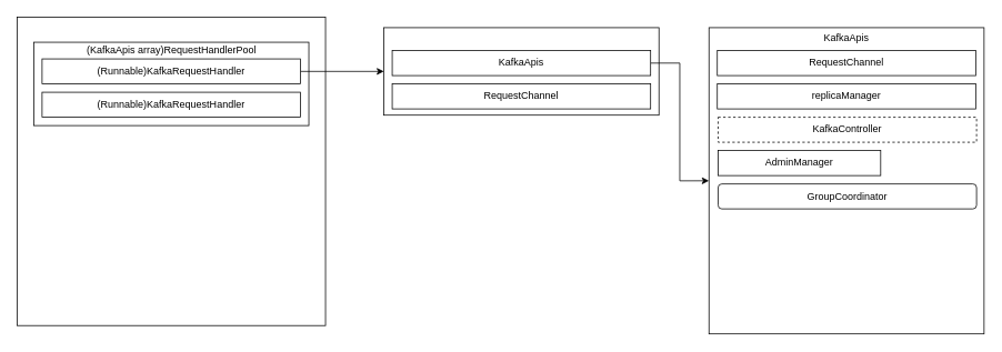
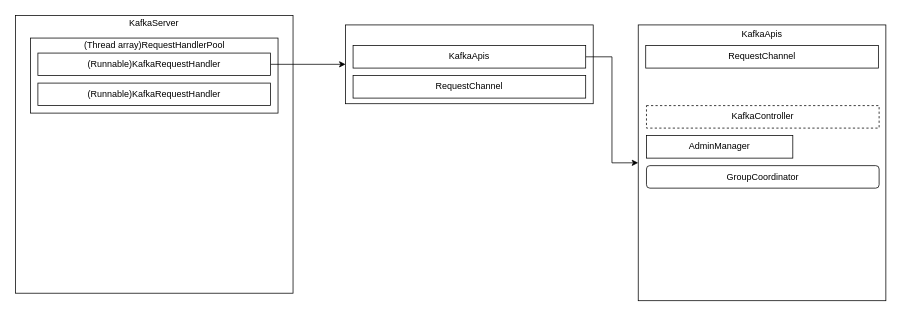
  <mxCell id="0" />
  <mxCell id="1" parent="0" />
  <mxCell id="2" value="" style="whiteSpace=wrap;html=1;aspect=fixed;" vertex="1" parent="1"><mxGeometry x="20" y="20" width="370" height="370" as="geometry" /></mxCell>
+ <mxCell id="3" value="KafkaServer" style="text;html=1;strokeColor=none;fillColor=none;align=center;verticalAlign=middle;whiteSpace=wrap;rounded=0;" vertex="1" parent="1"><mxGeometry x="185" y="20" width="40" height="20" as="geometry" /></mxCell>
  <mxCell id="4" value="" style="rounded=0;whiteSpace=wrap;html=1;" vertex="1" parent="1"><mxGeometry x="40" y="50" width="330" height="100" as="geometry" /></mxCell>
- <mxCell id="5" value="(KafkaApis array)RequestHandlerPool" style="text;html=1;strokeColor=none;fillColor=none;align=center;verticalAlign=middle;whiteSpace=wrap;rounded=0;" vertex="1" parent="1"><mxGeometry x="67.5" y="50" width="275" height="20" as="geometry" /></mxCell>
+ <mxCell id="5" value="(Thread array)RequestHandlerPool" style="text;html=1;strokeColor=none;fillColor=none;align=center;verticalAlign=middle;whiteSpace=wrap;rounded=0;" vertex="1" parent="1"><mxGeometry x="67.5" y="50" width="275" height="20" as="geometry" /></mxCell>
  <mxCell id="6" style="edgeStyle=orthogonalEdgeStyle;rounded=0;orthogonalLoop=1;jettySize=auto;html=1;entryX=0;entryY=0.5;entryDx=0;entryDy=0;" edge="1" parent="1" source="7" target="9"><mxGeometry relative="1" as="geometry" /></mxCell>
  <mxCell id="7" value="(Runnable)KafkaRequestHandler" style="rounded=0;whiteSpace=wrap;html=1;" vertex="1" parent="1"><mxGeometry x="50" y="70" width="310" height="30" as="geometry" /></mxCell>
  <mxCell id="8" value="(Runnable)KafkaRequestHandler" style="rounded=0;whiteSpace=wrap;html=1;" vertex="1" parent="1"><mxGeometry x="50" y="110" width="310" height="30" as="geometry" /></mxCell>
  <mxCell id="9" value="" style="rounded=0;whiteSpace=wrap;html=1;" vertex="1" parent="1"><mxGeometry x="460" y="32.5" width="330" height="105" as="geometry" /></mxCell>
  <mxCell id="10" style="edgeStyle=orthogonalEdgeStyle;rounded=0;orthogonalLoop=1;jettySize=auto;html=1;entryX=0;entryY=0.5;entryDx=0;entryDy=0;" edge="1" parent="1" source="11" target="13"><mxGeometry relative="1" as="geometry" /></mxCell>
  <mxCell id="11" value="KafkaApis" style="rounded=0;whiteSpace=wrap;html=1;" vertex="1" parent="1"><mxGeometry x="470" y="60" width="310" height="30" as="geometry" /></mxCell>
  <mxCell id="12" value="RequestChannel" style="rounded=0;whiteSpace=wrap;html=1;" vertex="1" parent="1"><mxGeometry x="470" y="100" width="310" height="30" as="geometry" /></mxCell>
  <mxCell id="13" value="" style="rounded=0;whiteSpace=wrap;html=1;" vertex="1" parent="1"><mxGeometry x="850" y="32.5" width="330" height="367.5" as="geometry" /></mxCell>
  <mxCell id="14" value="RequestChannel" style="rounded=0;whiteSpace=wrap;html=1;" vertex="1" parent="1"><mxGeometry x="860" y="60" width="310" height="30" as="geometry" /></mxCell>
- <mxCell id="15" value="replicaManager" style="rounded=0;whiteSpace=wrap;html=1;" vertex="1" parent="1"><mxGeometry x="860" y="100" width="310" height="30" as="geometry" /></mxCell>
  <mxCell id="16" value="KafkaApis" style="text;html=1;strokeColor=none;fillColor=none;align=center;verticalAlign=middle;whiteSpace=wrap;rounded=0;" vertex="1" parent="1"><mxGeometry x="995" y="35" width="40" height="20" as="geometry" /></mxCell>
  <mxCell id="17" value="KafkaController" style="rounded=0;whiteSpace=wrap;html=1;dashed=1;" vertex="1" parent="1"><mxGeometry x="861" y="140" width="310" height="30" as="geometry" /></mxCell>
  <mxCell id="18" value="GroupCoordinator" style="whiteSpace=wrap;html=1;rounded=1;" vertex="1" parent="1"><mxGeometry x="861" y="220" width="310" height="30" as="geometry" /></mxCell>
  <mxCell id="19" value="AdminManager" style="rounded=0;whiteSpace=wrap;html=1;" vertex="1" parent="1"><mxGeometry x="861" y="180" width="195" height="30" as="geometry" /></mxCell>
